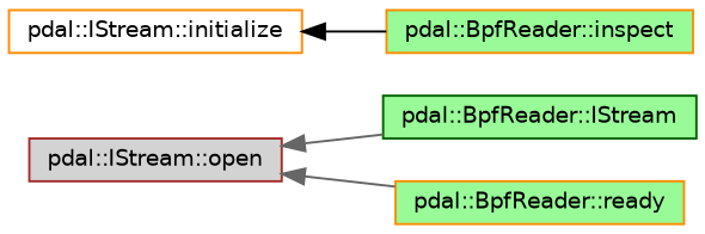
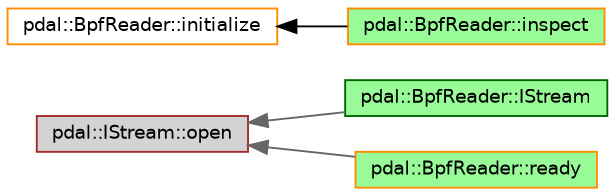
  digraph {
    rankdir=LR
    node [color=darkorange fillcolor=palegreen fontname=Helvetica fontsize=10 shape=record style=filled]
    edge [color=gray40 dir=back fontname=Helvetica fontsize=10 labelfontname=Helvetica labelfontsize=10 style=solid]
    n1 [color=brown fillcolor=lightgrey fontcolor=black height=0.2 label="pdal::IStream::open" width=0.4]
    n2 [color=darkgreen height=0.2 label="pdal::BpfReader::IStream" width=0.4]
    n3 [height=0.2 label="pdal::BpfReader::ready" width=0.4]
-   n4 [fillcolor=white height=0.2 label="pdal::IStream::initialize" width=0.4]
+   n4 [fillcolor=white height=0.2 label="pdal::BpfReader::initialize" width=0.4]
    n5 [height=0.2 label="pdal::BpfReader::inspect" width=0.4]
    n1 -> n2
    n1 -> n3
    n4 -> n5 [color=black]
  }
